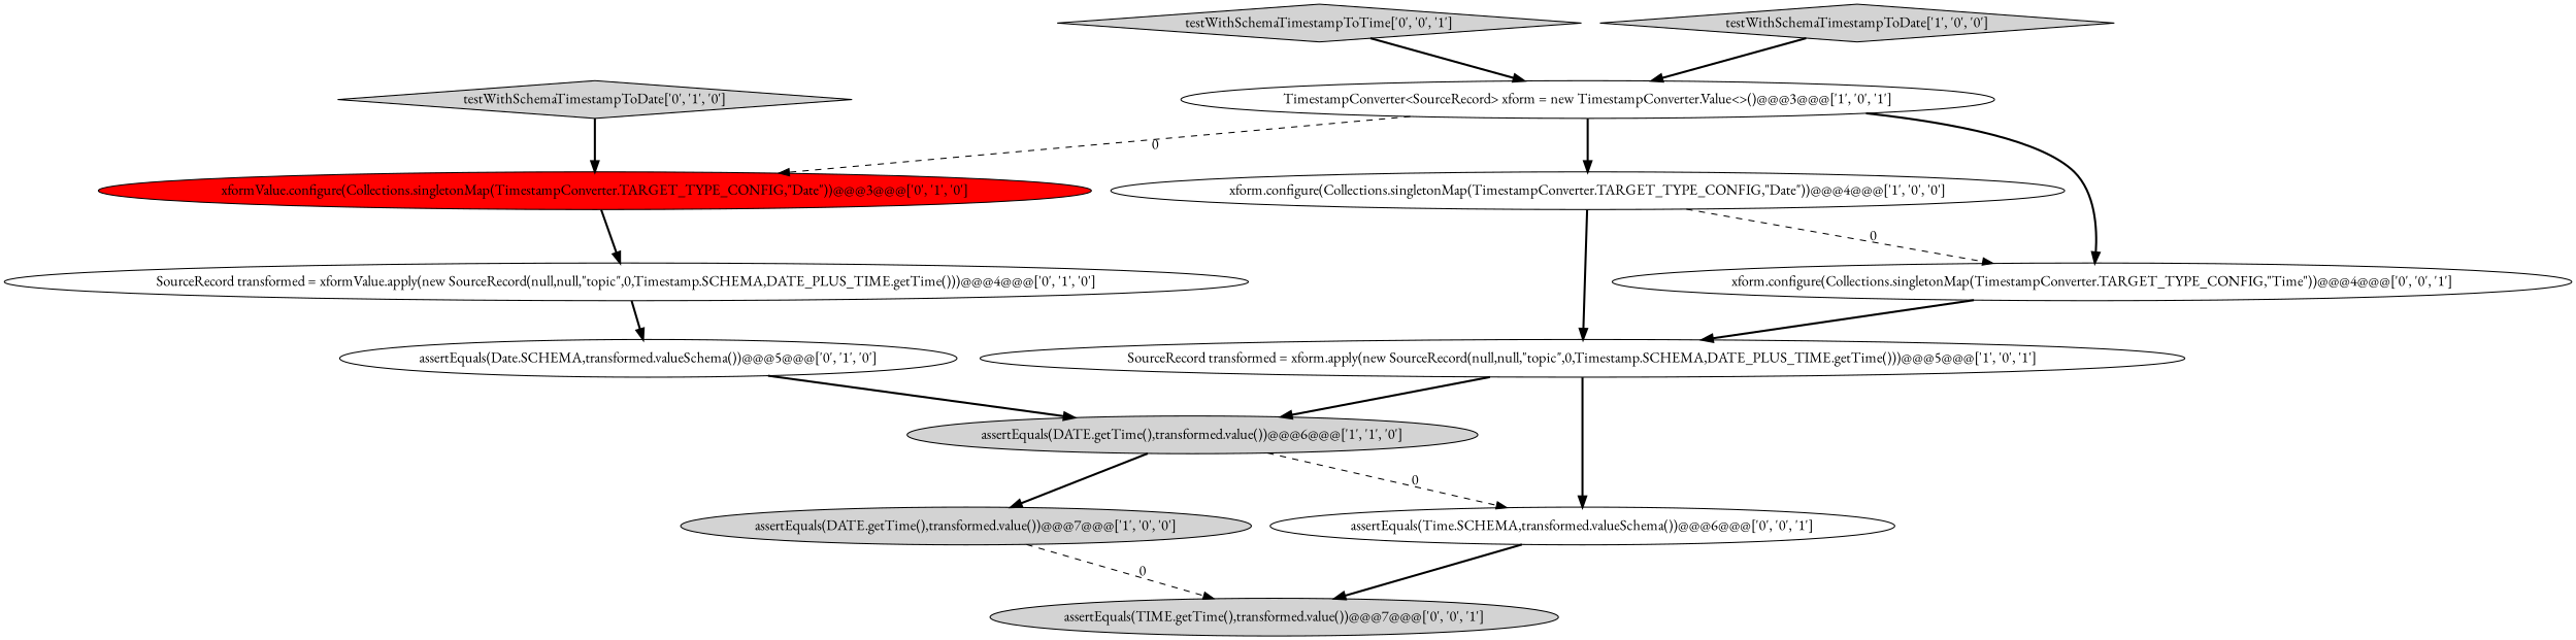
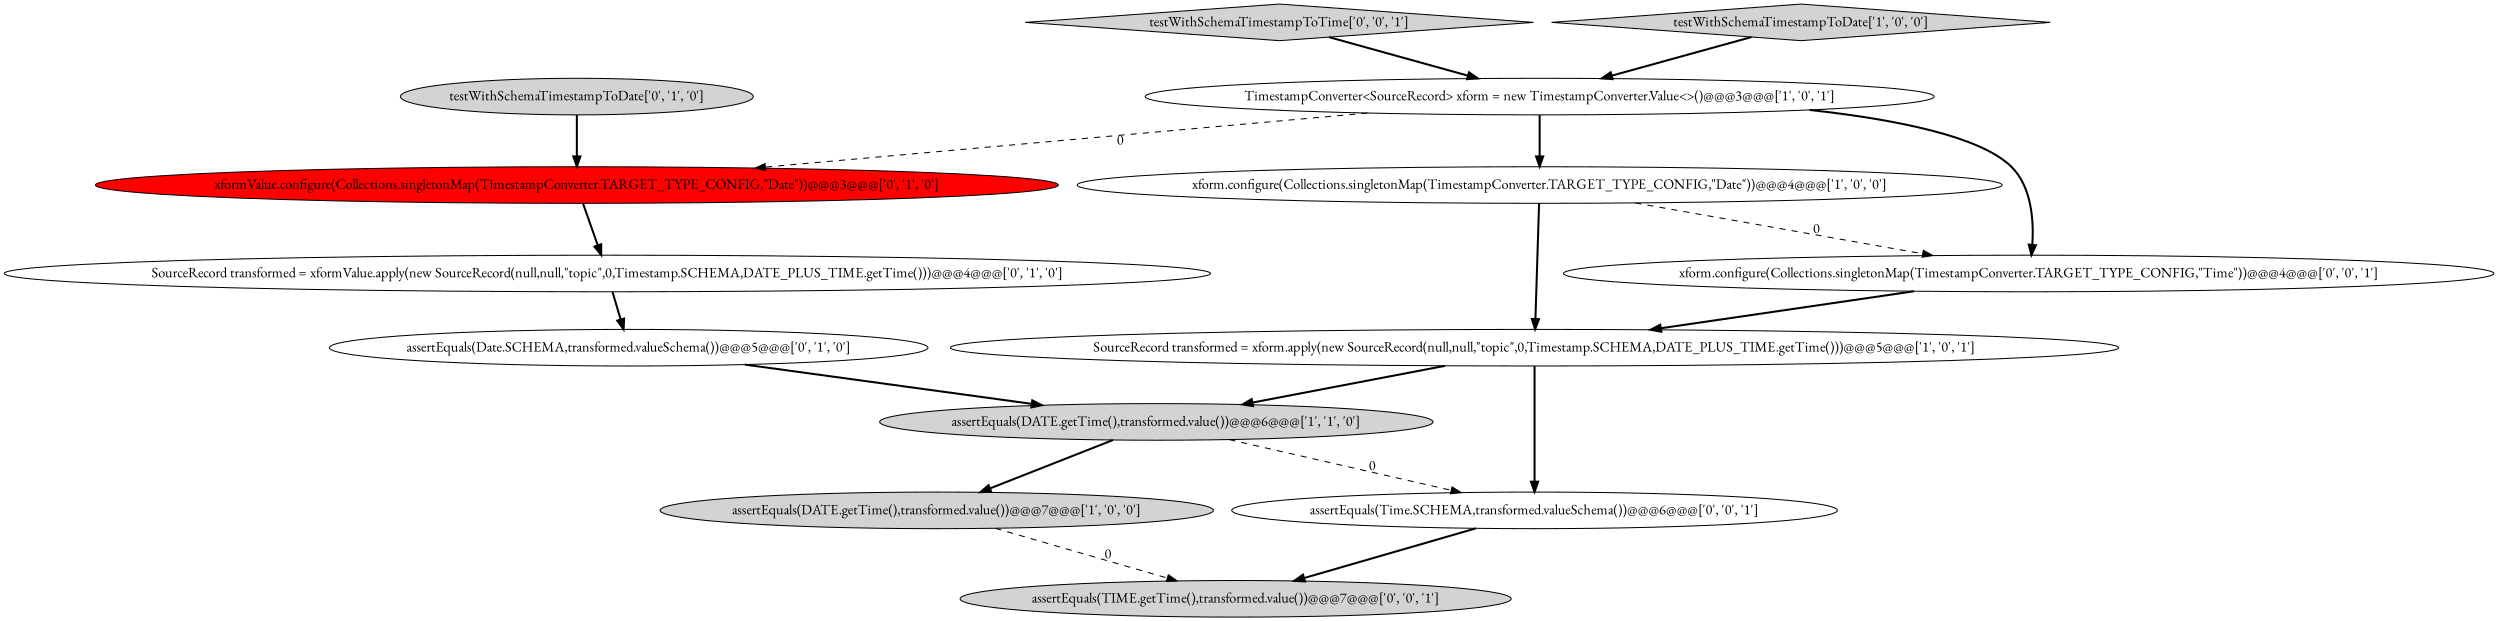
  digraph {
    fontname="EB Garamond"
    node [fillcolor=white shape=ellipse style=filled fontname="EB Garamond"]
    edge [style=bold fontname="EB Garamond"]
    n1 [fillcolor=lightgray label="assertEquals(DATE.getTime(),transformed.value())@@@6@@@['1', '1', '0']"]
    n2 [fillcolor=lightgray label="assertEquals(DATE.getTime(),transformed.value())@@@7@@@['1', '0', '0']"]
    n3 [label="assertEquals(Time.SCHEMA,transformed.valueSchema())@@@6@@@['0', '0', '1']"]
    n4 [label="xform.configure(Collections.singletonMap(TimestampConverter.TARGET_TYPE_CONFIG,\"Date\"))@@@4@@@['1', '0', '0']"]
    n5 [label="xform.configure(Collections.singletonMap(TimestampConverter.TARGET_TYPE_CONFIG,\"Time\"))@@@4@@@['0', '0', '1']"]
    n6 [label="SourceRecord transformed = xform.apply(new SourceRecord(null,null,\"topic\",0,Timestamp.SCHEMA,DATE_PLUS_TIME.getTime()))@@@5@@@['1', '0', '1']"]
    n7 [fillcolor=lightgray label="assertEquals(TIME.getTime(),transformed.value())@@@7@@@['0', '0', '1']"]
    n8 [fillcolor=red label="xformValue.configure(Collections.singletonMap(TimestampConverter.TARGET_TYPE_CONFIG,\"Date\"))@@@3@@@['0', '1', '0']"]
    n9 [label="SourceRecord transformed = xformValue.apply(new SourceRecord(null,null,\"topic\",0,Timestamp.SCHEMA,DATE_PLUS_TIME.getTime()))@@@4@@@['0', '1', '0']"]
    n10 [fillcolor=lightgray label="testWithSchemaTimestampToTime['0', '0', '1']" shape=diamond]
    n11 [label="TimestampConverter<SourceRecord> xform = new TimestampConverter.Value<>()@@@3@@@['1', '0', '1']"]
-   n12 [fillcolor=lightgray label="testWithSchemaTimestampToDate['0', '1', '0']" shape=diamond]
+   n12 [fillcolor=lightgray label="testWithSchemaTimestampToDate['0', '1', '0']"]
    n13 [label="assertEquals(Date.SCHEMA,transformed.valueSchema())@@@5@@@['0', '1', '0']"]
    n14 [fillcolor=lightgray label="testWithSchemaTimestampToDate['1', '0', '0']" shape=diamond]
    n1 -> n2
    n1 -> n3 [label=0 style=dashed]
    n2 -> n7 [label=0 style=dashed]
    n3 -> n7
    n4 -> n5 [label=0 style=dashed]
    n4 -> n6
    n5 -> n6
    n6 -> n1
    n6 -> n3
    n8 -> n9
    n9 -> n13
    n10 -> n11
    n11 -> n4
    n11 -> n5
    n11 -> n8 [label=0 style=dashed]
    n12 -> n8
    n13 -> n1
    n14 -> n11
  }
